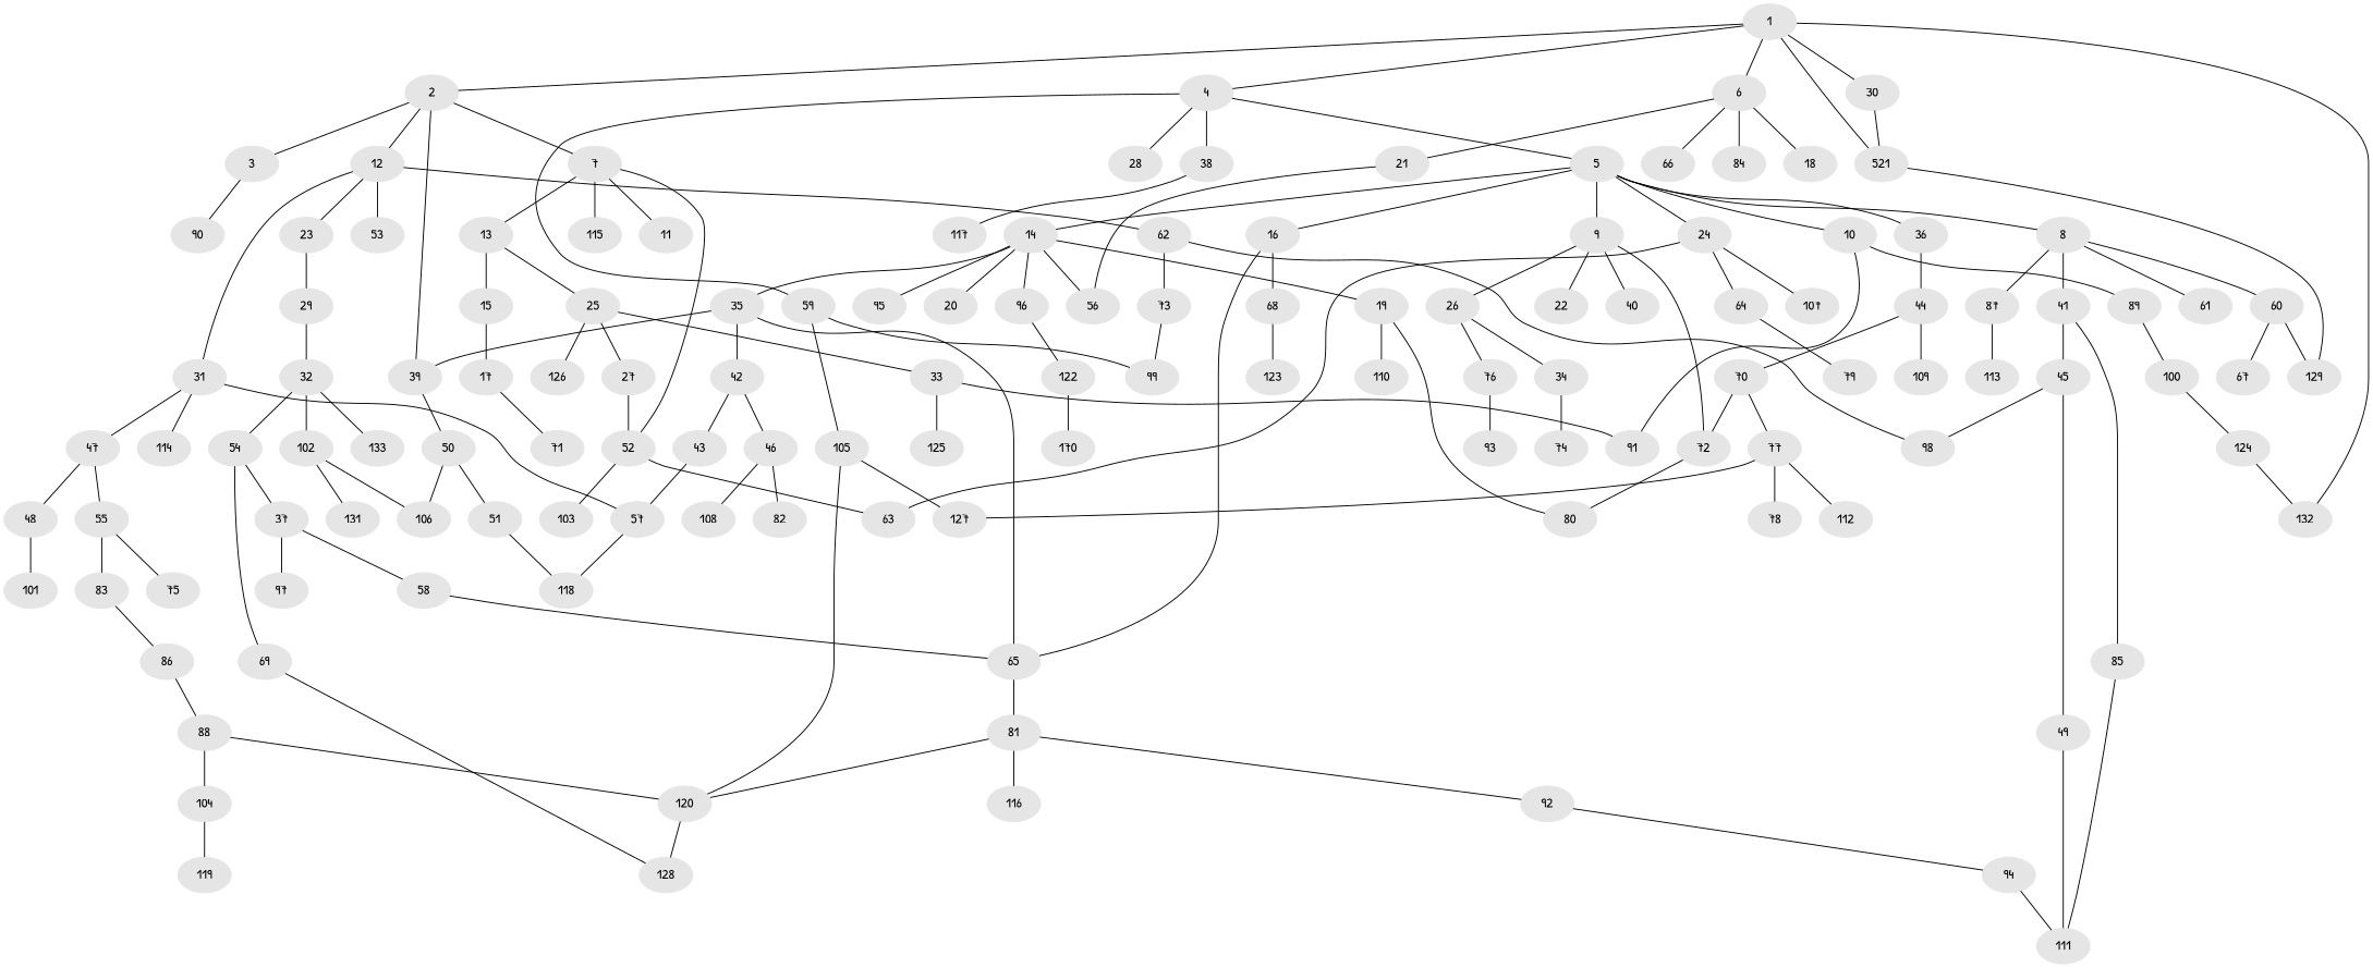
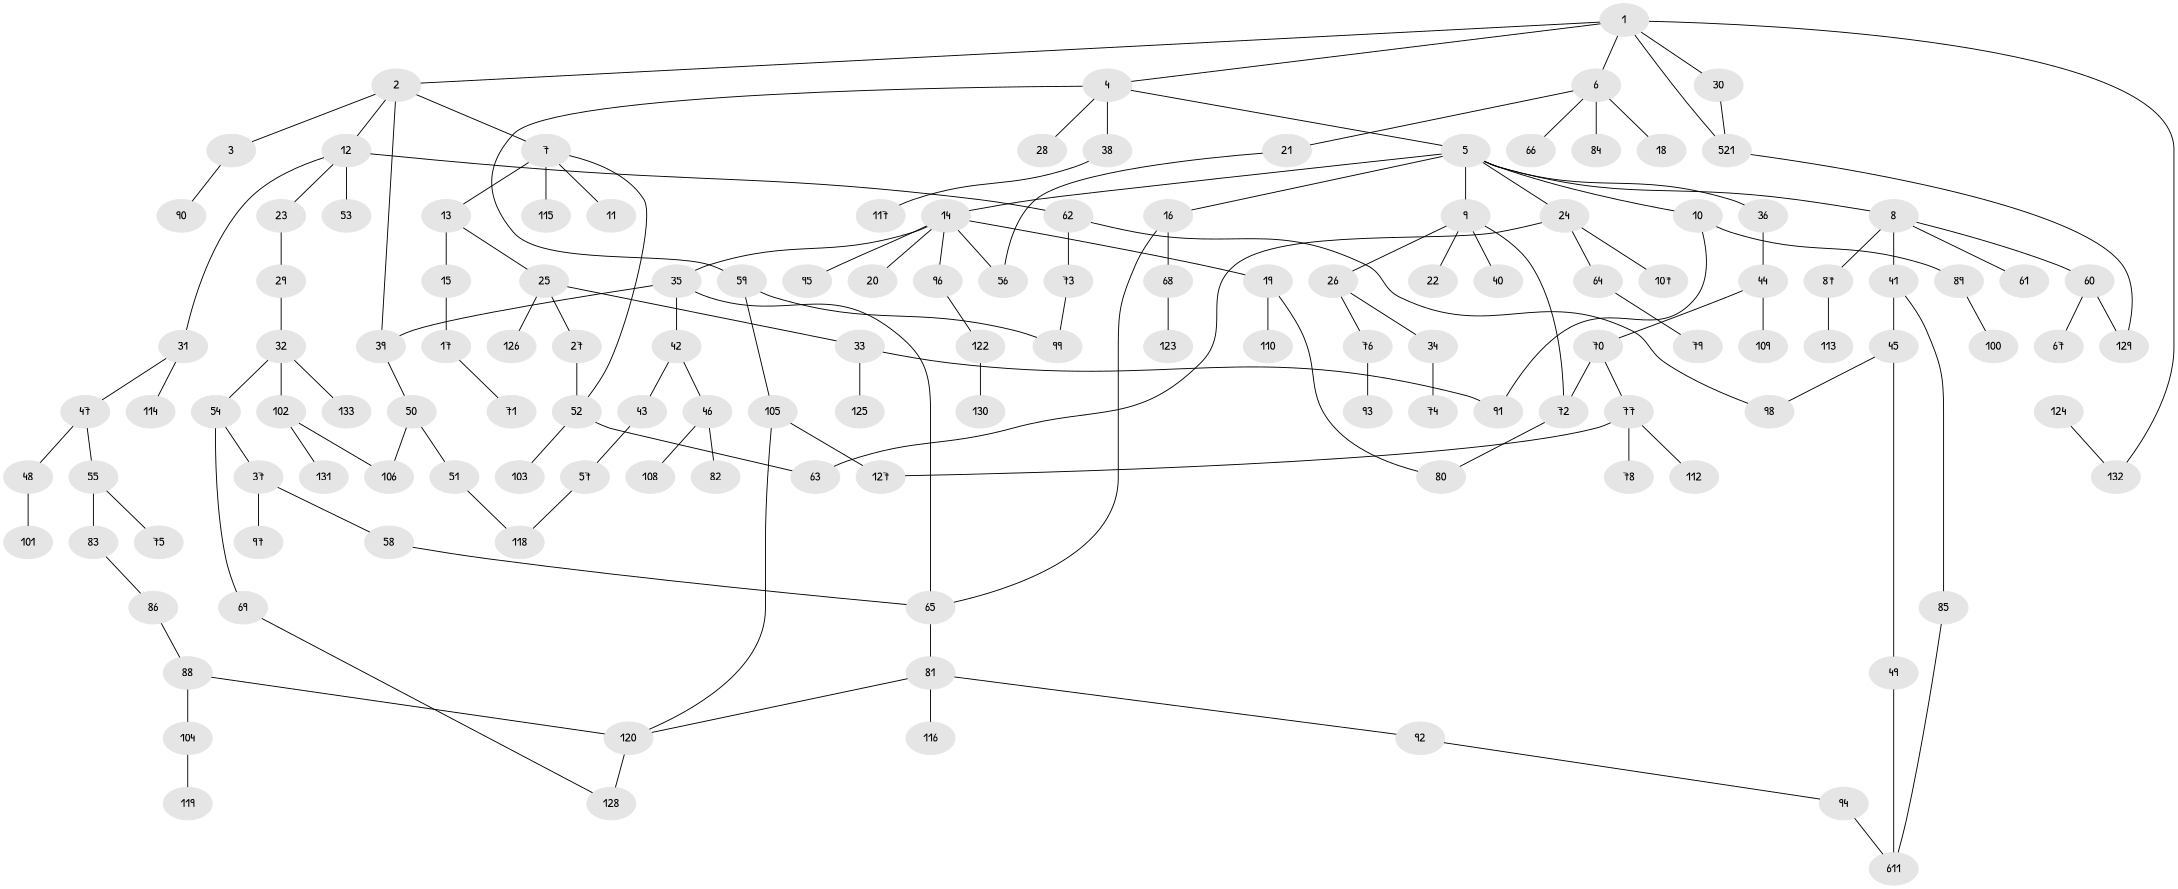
  graph {
    fontname="Patrick Hand"
    node [color=gray90 fontname="Patrick Hand" style=filled]
    edge [fontname="Patrick Hand"]
    1
    2
    4
    6
    30
    n6 [label=521]
    132
    3
    7
    12
    39
    5
    28
    38
    59
    18
    21
    66
    84
    129
    90
    11
    13
    52
    115
    23
    31
    53
    62
    50
    8
    9
    10
    14
    16
    24
    36
    117
    99
    105
    41
    60
    61
    87
    22
    26
    40
    72
    89
    91
    19
    20
    35
    56
    95
    96
    65
    68
    63
    64
    107
    44
    15
    25
    103
    45
    85
    67
    113
    34
    76
    80
    100
    29
    47
    57
    114
    98
    73
    17
    27
    33
    126
    110
    42
    122
    71
    81
    123
    32
    79
    125
    74
    93
    54
    102
    133
    48
    55
    118
    37
    58
    97
    69
    106
    131
    43
    46
    70
    109
    51
    49
-   111
+   111 [label=611]
    82
    108
    77
    101
    75
    83
    128
    86
    127
    120
    92
    116
    78
    112
    94
    88
    104
    119
    124
-   130 [label=170]
+   130
    1 -- 2
    1 -- 4
    1 -- 6
    1 -- 30
    1 -- n6
    1 -- 132
    2 -- 3
    2 -- 7
    2 -- 12
    2 -- 39
    4 -- 5
    4 -- 28
    4 -- 38
    4 -- 59
    6 -- 18
    6 -- 21
    6 -- 66
    6 -- 84
    30 -- n6
    n6 -- 129
    3 -- 90
    7 -- 11
    7 -- 13
    7 -- 52
    7 -- 115
    12 -- 23
    12 -- 31
    12 -- 53
    12 -- 62
    39 -- 50
    5 -- 8
    5 -- 9
    5 -- 10
    5 -- 14
    5 -- 16
    5 -- 24
    5 -- 36
    38 -- 117
    59 -- 99
    59 -- 105
    21 -- 56
    13 -- 15
    13 -- 25
    52 -- 63
    52 -- 103
    23 -- 29
    31 -- 47
-   31 -- 57
    31 -- 114
    62 -- 98
    62 -- 73
    50 -- 106
    50 -- 51
    8 -- 41
    8 -- 60
    8 -- 61
    8 -- 87
    9 -- 22
    9 -- 26
    9 -- 40
    9 -- 72
    10 -- 89
    10 -- 91
    14 -- 19
    14 -- 20
    14 -- 35
    14 -- 56
    14 -- 95
    14 -- 96
    16 -- 65
    16 -- 68
    24 -- 63
    24 -- 64
    24 -- 107
    36 -- 44
    105 -- 127
    105 -- 120
    41 -- 45
    41 -- 85
    60 -- 129
    60 -- 67
    87 -- 113
    26 -- 34
    26 -- 76
    72 -- 80
    89 -- 100
    19 -- 80
    19 -- 110
    35 -- 39
    35 -- 65
    35 -- 42
    96 -- 122
    65 -- 81
    68 -- 123
    64 -- 79
    44 -- 70
    44 -- 109
    15 -- 17
    25 -- 27
    25 -- 33
    25 -- 126
    45 -- 98
    45 -- 49
    85 -- 111
    34 -- 74
    76 -- 93
-   100 -- 124
    29 -- 32
    47 -- 48
    47 -- 55
    57 -- 118
    73 -- 99
    17 -- 71
    27 -- 52
    33 -- 91
    33 -- 125
    42 -- 43
    42 -- 46
    122 -- 130
    81 -- 120
    81 -- 92
    81 -- 116
    32 -- 54
    32 -- 102
    32 -- 133
    54 -- 37
    54 -- 69
    102 -- 106
    102 -- 131
    48 -- 101
    55 -- 75
    55 -- 83
    37 -- 58
    37 -- 97
    58 -- 65
    69 -- 128
    43 -- 57
    46 -- 82
    46 -- 108
    70 -- 72
    70 -- 77
    51 -- 118
    49 -- 111
    77 -- 127
    77 -- 78
    77 -- 112
    83 -- 86
    86 -- 88
    120 -- 128
    92 -- 94
    94 -- 111
    88 -- 120
    88 -- 104
    104 -- 119
    124 -- 132
  }
